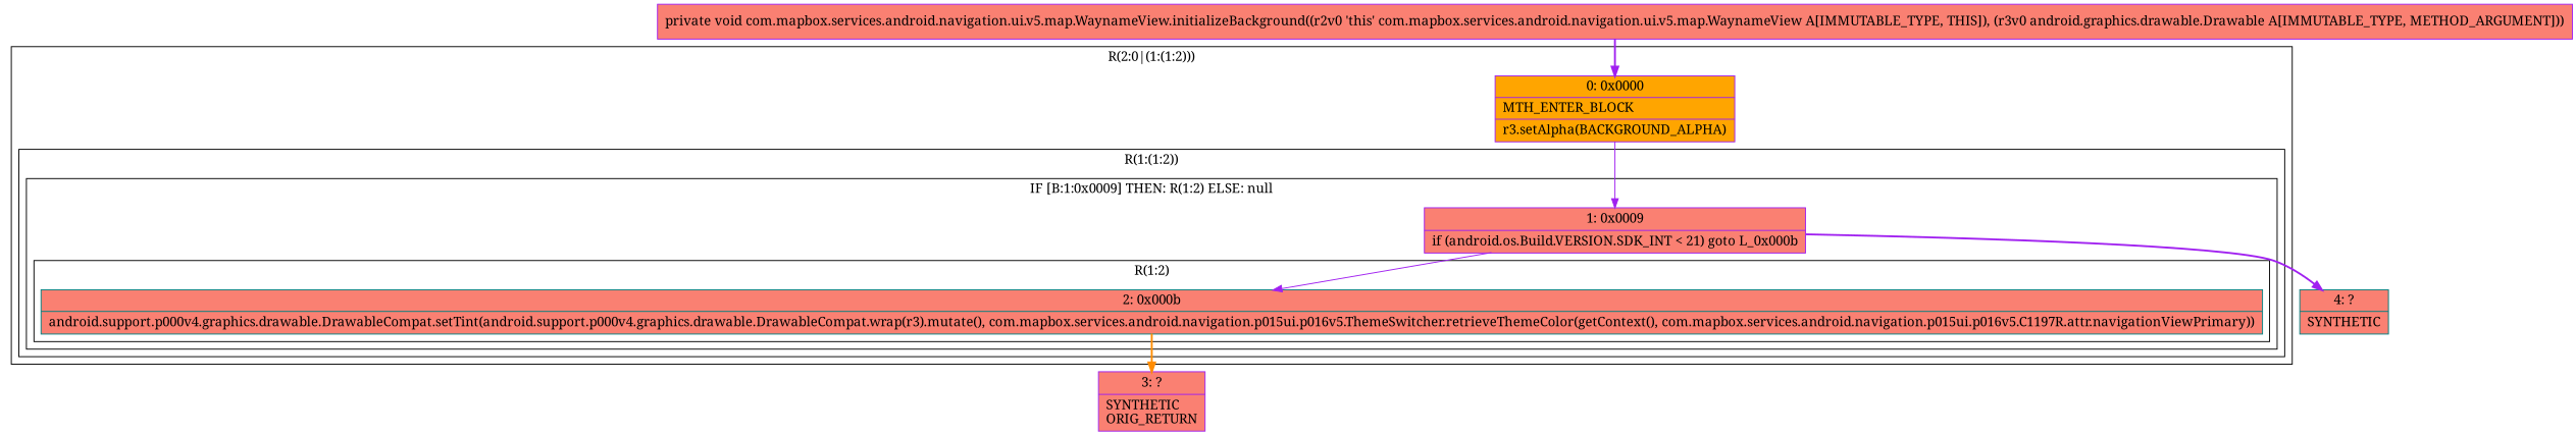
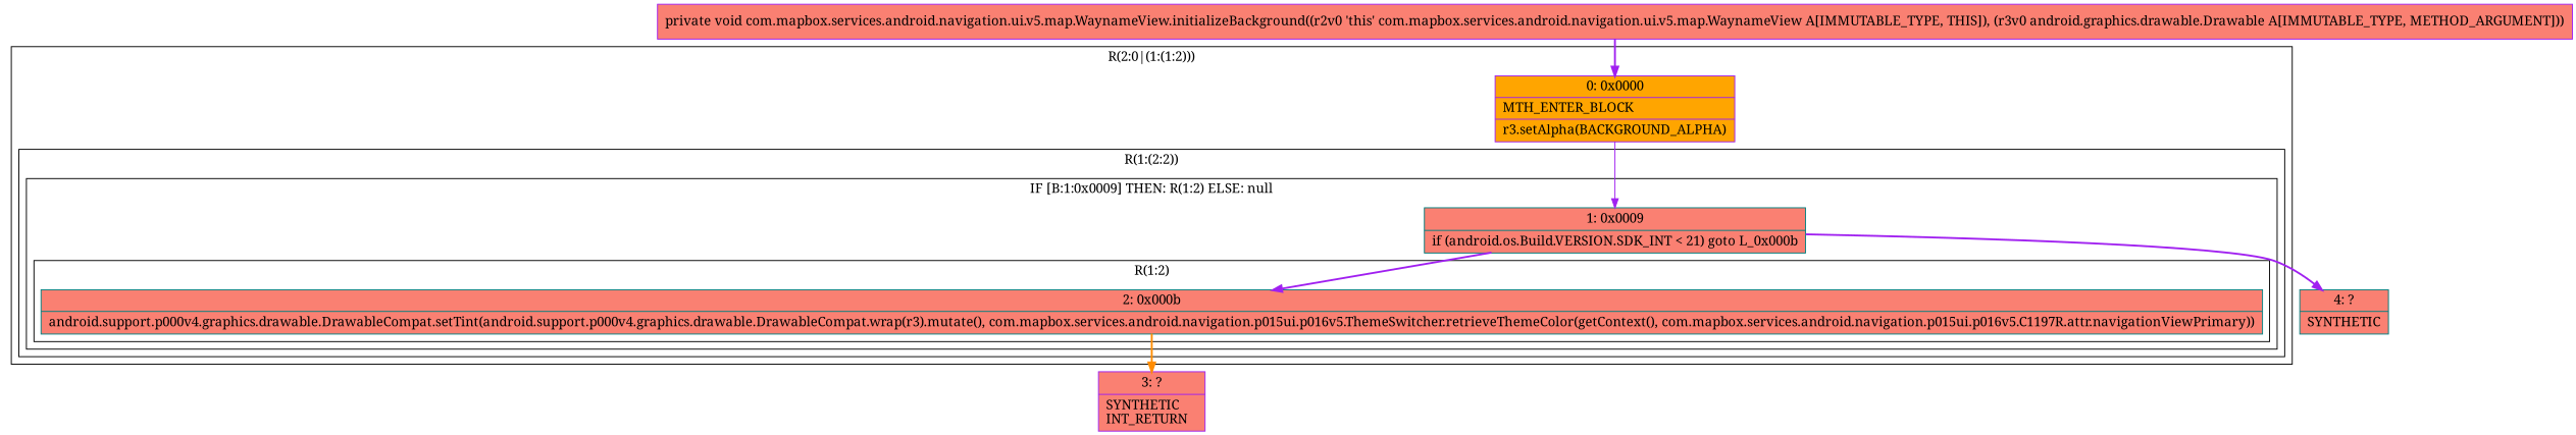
  digraph {
    fontname="Noto Serif"
    node [color=teal fillcolor=salmon fontname="Noto Serif" shape=record style=filled]
    edge [color=purple fontname="Noto Serif" style=bold]
    n1 [label="{2\:\ 0x000b|android.support.p000v4.graphics.drawable.DrawableCompat.setTint(android.support.p000v4.graphics.drawable.DrawableCompat.wrap(r3).mutate(), com.mapbox.services.android.navigation.p015ui.p016v5.ThemeSwitcher.retrieveThemeColor(getContext(), com.mapbox.services.android.navigation.p015ui.p016v5.C1197R.attr.navigationViewPrimary))\l}"]
-   n2 [color=purple label="{1\:\ 0x0009|if (android.os.Build.VERSION.SDK_INT \< 21) goto L_0x000b\l}"]
+   n2 [label="{1\:\ 0x0009|if (android.os.Build.VERSION.SDK_INT \< 21) goto L_0x000b\l}"]
    n3 [color=purple fillcolor=orange label="{0\:\ 0x0000|MTH_ENTER_BLOCK\l|r3.setAlpha(BACKGROUND_ALPHA)\l}"]
-   n4 [color=purple label="{3\:\ ?|SYNTHETIC\lORIG_RETURN\l}"]
+   n4 [color=purple label="{3\:\ ?|SYNTHETIC\lINT_RETURN\l}"]
    n5 [label="{4\:\ ?|SYNTHETIC\l}"]
    n6 [color=purple label="{private void com.mapbox.services.android.navigation.ui.v5.map.WaynameView.initializeBackground((r2v0 'this' com.mapbox.services.android.navigation.ui.v5.map.WaynameView A[IMMUTABLE_TYPE, THIS]), (r3v0 android.graphics.drawable.Drawable A[IMMUTABLE_TYPE, METHOD_ARGUMENT])) }"]
    subgraph cluster_1 {
      label="R(2:0|(1:(1:2)))"
      n3
      subgraph cluster_2 {
-       label="R(1:(1:2))"
+       label="R(1:(2:2))"
        subgraph cluster_3 {
          label="IF [B:1:0x0009] THEN: R(1:2) ELSE: null"
          n2
          subgraph cluster_4 {
            label="R(1:2)"
            n1
          }
        }
      }
    }
    n1 -> n4 [color=darkorange]
-   n2 -> n1 [style=solid]
+   n2 -> n1
    n2 -> n5
    n3 -> n2 [style=solid]
    n6 -> n3
  }
